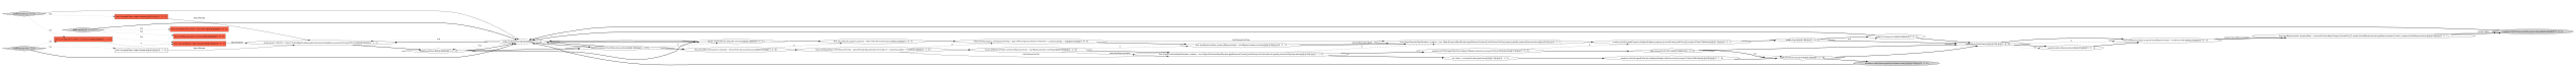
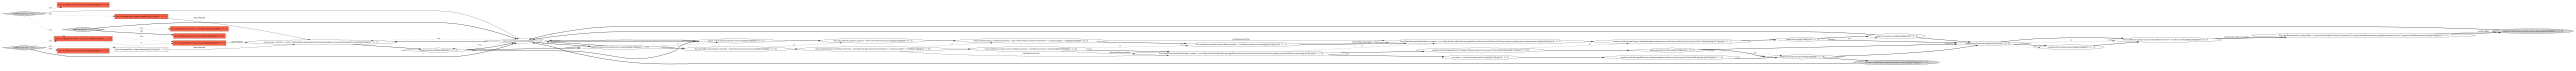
  digraph {
    fontname=Nunito
    rankdir=LR
    node [fillcolor=white fontname=Nunito shape=ellipse style=filled]
    edge [fontname=Nunito style=bold]
    n1 [label="final ManagedObject objectAdapter@@@2@@@['0', '1', '0']" shape=box]
    n2 [label="final Consent visibility = assoc.isVisible(objectAdapter,getInteractionInitiatedBy(),resourceContext.getWhere())@@@5@@@['1', '1', '1']"]
    n3 [label="!visibility.isAllowed()@@@6@@@['1', '1', '1']" shape=diamond]
    n4 [label="renderer.with(ManagedCollection.of(objectAdapter,collection)).usingLinkTo(linkToBuilder)@@@17@@@['1', '0', '0']"]
    n5 [label="renderer.with(ManagedProperty.of(objectAdapter,property,resourceContext.getWhere())).usingLinkTo(linkToBuilder)@@@17@@@['0', '0', '1']"]
    n6 [label="mode.isEventSerialization()@@@18@@@['1', '0', '0']" shape=diamond]
    n7 [label="mode.isArgs()@@@18@@@['0', '0', '1']" shape=diamond]
    n8 [label="mode.isEventSerialization()@@@19@@@['1', '1', '0']" shape=diamond]
    n9 [label="mode.isEventSerialization()@@@21@@@['1', '0', '1']" shape=diamond]
    n10 [fillcolor=lightgray label="addCollections['1', '0', '0']" shape=diamond]
+   n11 [fillcolor=tomato label="final JsonRepresentation members@@@2@@@['1', '0', '0']" shape=box]
    n12 [fillcolor=tomato label="final List<ObjectAssociation> associations@@@2@@@['1', '1', '0']" shape=box]
    n13 [label="mode.checkVisibility()@@@4@@@['1', '1', '1']" shape=diamond]
    n14 [fillcolor=tomato label="final ManagedObject objectAdapter@@@2@@@['1', '0', '0']" shape=box]
    n15 [fillcolor=tomato label="final ManagedObject objectAdapter@@@2@@@['0', '0', '1']" shape=box]
    n16 [label="!(assoc instanceof OneToManyAssociation)@@@10@@@['1', '1', '0']" shape=diamond]
    n17 [label="!(assoc instanceof OneToOneAssociation)@@@10@@@['0', '0', '1']" shape=diamond]
    n18 [label="renderer.with(ManagedCollection.of(objectAdapter,collection,where)).usingLinkTo(linkToBuilder)@@@18@@@['0', '1', '0']"]
    n19 [fillcolor=lightgray label="members.mapPut(assoc.getId(),renderer.render())@@@22@@@['0', '1', '0']"]
    n20 [label="final ObjectCollectionReprRenderer renderer = new ObjectCollectionReprRenderer(getResourceContext(),linkFollowerForColl,collection.getId(),collectionRepresentation)@@@16@@@['1', '1', '0']"]
    n21 [label="final ObjectPropertyReprRenderer renderer = new ObjectPropertyReprRenderer(getResourceContext(),linkFollowerForProp,property.getId(),propertyRepresentation)@@@16@@@['0', '0', '1']"]
    n22 [label="val where = resourceContext.getWhere()@@@17@@@['0', '1', '0']"]
    n23 [label="renderer.asArguments()@@@19@@@['0', '0', '1']"]
    n24 [label="final JsonRepresentation collectionRepresentation = JsonRepresentation.newMap()@@@15@@@['1', '1', '0']"]
    n25 [label="final JsonRepresentation propertyRepresentation = JsonRepresentation.newMap()@@@15@@@['0', '0', '1']"]
    n26 [label="final OneToManyAssociation collection = (OneToManyAssociation)assoc@@@13@@@['1', '1', '0']"]
    n27 [label="final OneToOneAssociation property = (OneToOneAssociation)assoc@@@13@@@['0', '0', '1']"]
    n28 [label="final LinkFollowSpecs linkFollowerForColl = getLinkFollowSpecs().follow(\"members(\" + collection.getId() + \"(\")@@@14@@@['1', '1', '0']"]
    n29 [fillcolor=tomato label="final JsonRepresentation members@@@2@@@['0', '0', '1']" shape=box]
    n30 [label="renderer.asEventSerialization()@@@22@@@['0', '0', '1']"]
    n31 [label="final JsonRepresentation propertyValueRepresentation = renderer.render()@@@24@@@['0', '0', '1']"]
+   n32 [fillcolor=tomato label="final JsonRepresentation members@@@2@@@['0', '1', '0']" shape=box]
    n33 [label="final LinkFollowSpecs linkFollowerForProp = getLinkFollowSpecs().follow(\"members(\" + property.getId() + \"(\")@@@14@@@['0', '0', '1']"]
    n34 [label="final JsonRepresentation propertyRepr = resourceContext.objectPropertyValuesOnly()? propertyValueRepresentation.getRepresentation(\"value\"): propertyValueRepresentation@@@25@@@['0', '0', '1']"]
    n35 [fillcolor=lightgray label="members.mapPut(assoc.getId(),propertyRepr)@@@26@@@['0', '0', '1']"]
    n36 [fillcolor=lightgray label="addCollections['0', '1', '0']" shape=diamond]
    n37 [fillcolor=tomato label="final List<ObjectAssociation> associations@@@2@@@['0', '0', '1']" shape=box]
    n38 [fillcolor=lightgray label="addProperties['0', '0', '1']" shape=diamond]
    n1 -> n2 [label=objectAdapter style=solid]
    n2 -> n3
    n3 -> n13
    n3 -> n16
    n3 -> n17
    n4 -> n5 [label=0 style=dashed]
    n4 -> n6
    n5 -> n7
    n6 -> n8 [label=true style=dotted]
    n6 -> n8
    n6 -> n9
    n7 -> n9
    n7 -> n23
    n7 -> n23 [label=true style=dotted]
    n8 -> n9
    n8 -> n19
    n9 -> n30
    n9 -> n30 [label=true style=dotted]
    n9 -> n31 [label=0 style=dashed]
    n9 -> n31
+   n10 -> n11 [label=true style=dotted]
    n10 -> n12 [label=true style=dotted]
    n10 -> n13 [style=solid]
    n10 -> n14 [label=true style=dotted]
    n12 -> n15 [label=0 style=dashed]
    n13 -> n2
    n13 -> n2 [label=true style=dotted]
    n13 -> n3 [label=true style=dotted]
    n13 -> n16
    n13 -> n17
    n14 -> n2 [label=objectAdapter style=solid]
    n15 -> n2 [label=objectAdapter style=solid]
    n16 -> n13
    n16 -> n17 [label=0 style=dashed]
    n16 -> n26
    n17 -> n13
    n17 -> n27
    n18 -> n8
    n19 -> n13
    n20 -> n4
    n20 -> n21 [label=0 style=dashed]
    n20 -> n22
    n21 -> n5
    n22 -> n18
    n23 -> n9
    n23 -> n13
    n24 -> n20
    n24 -> n20 [label=collectionRepresentation style=solid]
    n24 -> n25 [label=0 style=dashed]
    n25 -> n21 [label=propertyRepresentation style=solid]
    n25 -> n21
    n26 -> n27 [label=0 style=dashed]
    n26 -> n28
    n27 -> n33
    n28 -> n20 [label=linkFollowerForColl style=solid]
    n28 -> n24
    n28 -> n33 [label=0 style=dashed]
    n30 -> n31
    n31 -> n34
    n31 -> n34 [label=propertyValueRepresentation style=solid]
    n33 -> n21 [label=linkFollowerForProp style=solid]
    n33 -> n25
    n34 -> n35 [label=propertyRepr style=solid]
    n34 -> n35
    n35 -> n13
    n36 -> n1 [label=true style=dotted]
    n36 -> n12 [label=true style=dotted]
    n36 -> n13
+   n36 -> n32 [label=true style=dotted]
    n38 -> n13
    n38 -> n15 [label=true style=dotted]
-   n38 -> n29 [label=true style=dotted]
+   n38 -> n29 [label=true]
    n38 -> n37 [label=true style=dotted]
  }
